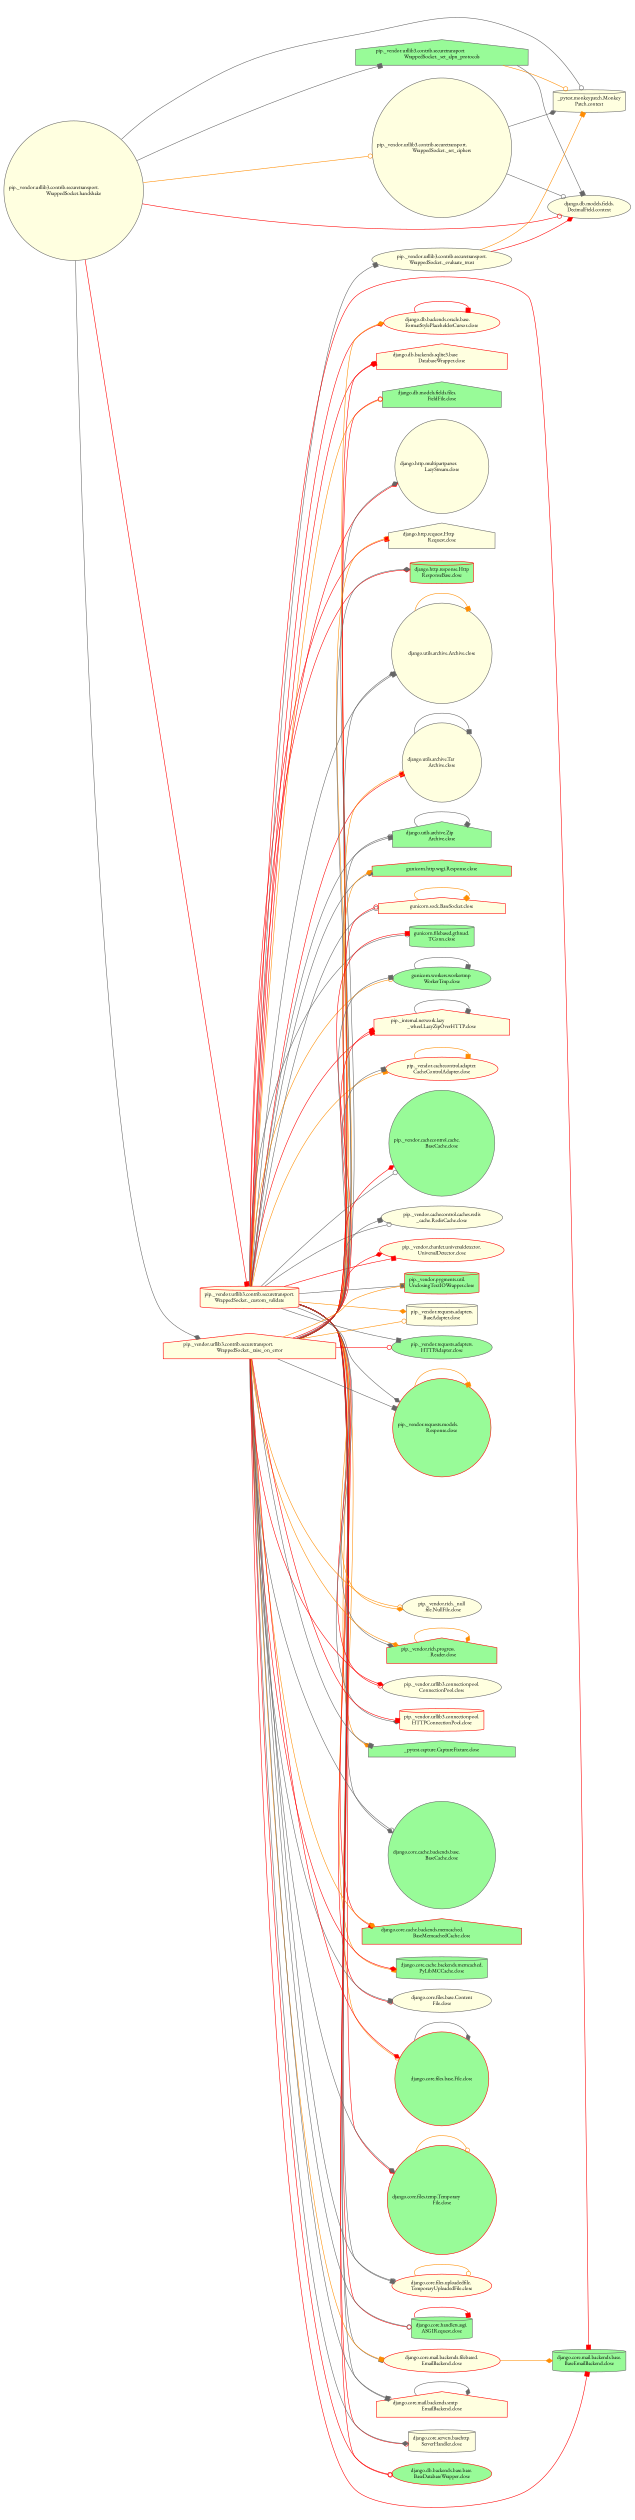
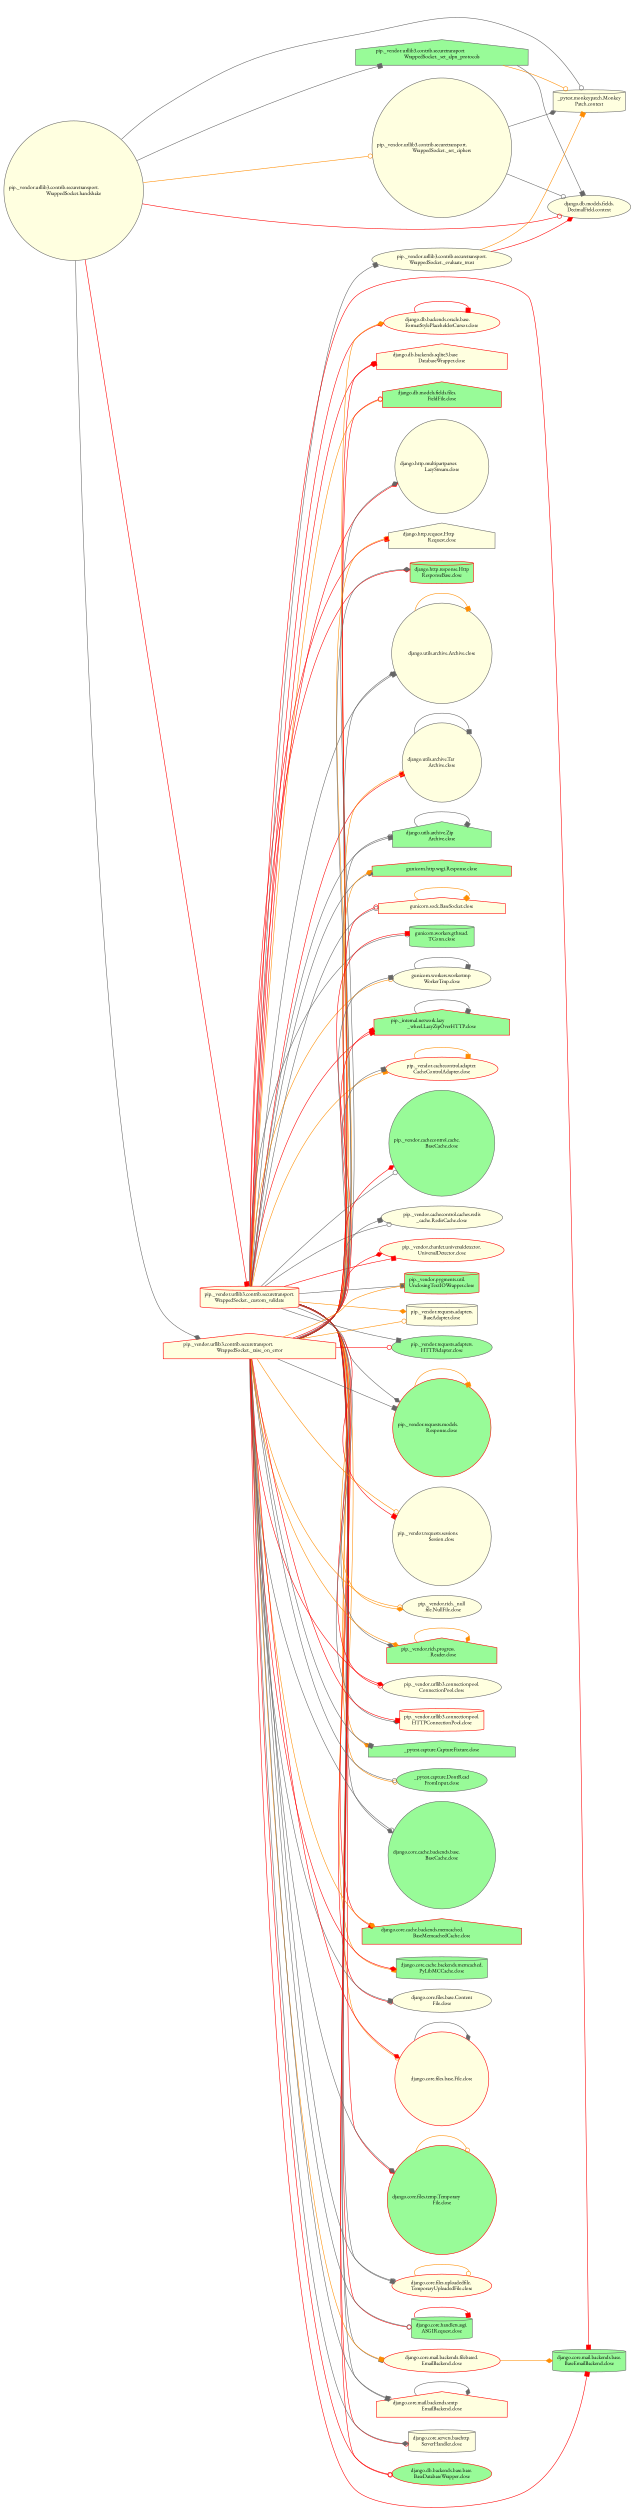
  digraph {
    fontname="EB Garamond"
    rankdir=LR
    node [color=grey40 fillcolor=lightyellow fontname="EB Garamond" fontsize=10 shape=ellipse style=filled]
    edge [arrowhead=box color=gray40 fontname="EB Garamond" fontsize=10 labelfontname=Helvetica labelfontsize=10 style=solid]
    n1 [color=gray40 fontcolor=black height=0.2 label="pip._vendor.urllib3.contrib.securetransport.\lWrappedSocket.handshake" shape=circle width=0.4]
    n2 [color=red height=0.2 label="pip._vendor.urllib3.contrib.securetransport.\lWrappedSocket._custom_validate" shape=cylinder width=0.4]
    n3 [height=0.2 label="_pytest.monkeypatch.Monkey\lPatch.context" shape=cylinder width=0.4]
    n4 [height=0.2 label="django.db.models.fields.\lDecimalField.context" width=0.4]
    n5 [color=red height=0.2 label="pip._vendor.urllib3.contrib.securetransport.\lWrappedSocket._raise_on_error" shape=house width=0.4]
    n6 [fillcolor=palegreen height=0.2 label="pip._vendor.urllib3.contrib.securetransport.\lWrappedSocket._set_alpn_protocols" shape=house width=0.4]
    n7 [height=0.2 label="pip._vendor.urllib3.contrib.securetransport.\lWrappedSocket._set_ciphers" shape=circle width=0.4]
    n8 [height=0.2 label="pip._vendor.urllib3.contrib.securetransport.\lWrappedSocket._evaluate_trust" width=0.4]
    n9 [fillcolor=palegreen height=0.2 label="_pytest.capture.CaptureFixture.close" shape=house width=0.4]
+   n10 [fillcolor=palegreen height=0.2 label="_pytest.capture.DontRead\lFromInput.close" width=0.4]
    n11 [fillcolor=palegreen height=0.2 label="django.core.cache.backends.base.\lBaseCache.close" shape=circle width=0.4]
    n12 [color=red fillcolor=palegreen height=0.2 label="django.core.cache.backends.memcached.\lBaseMemcachedCache.close" shape=house width=0.4]
    n13 [fillcolor=palegreen height=0.2 label="django.core.cache.backends.memcached.\lPyLibMCCache.close" shape=cylinder width=0.4]
    n14 [height=0.2 label="django.core.files.base.Content\lFile.close" width=0.4]
-   n15 [color=red fillcolor=palegreen height=0.2 label="django.core.files.base.File.close" shape=circle width=0.4]
+   n15 [color=red height=0.2 label="django.core.files.base.File.close" shape=circle width=0.4]
    n16 [color=red fillcolor=palegreen height=0.2 label="django.core.files.temp.Temporary\lFile.close" shape=circle width=0.4]
    n17 [color=red height=0.2 label="django.core.files.uploadedfile.\lTemporaryUploadedFile.close" width=0.4]
    n18 [fillcolor=palegreen height=0.2 label="django.core.handlers.asgi.\lASGIRequest.close" shape=cylinder width=0.4]
    n19 [fillcolor=palegreen height=0.2 label="django.core.mail.backends.base.\lBaseEmailBackend.close" shape=cylinder width=0.4]
    n20 [color=red height=0.2 label="django.core.mail.backends.filebased.\lEmailBackend.close" width=0.4]
    n21 [color=red height=0.2 label="django.core.mail.backends.smtp.\lEmailBackend.close" shape=house width=0.4]
    n22 [height=0.2 label="django.core.servers.basehttp.\lServerHandler.close" shape=cylinder width=0.4]
    n23 [color=red fillcolor=palegreen height=0.2 label="django.db.backends.base.base.\lBaseDatabaseWrapper.close" width=0.4]
    n24 [color=red height=0.2 label="django.db.backends.oracle.base.\lFormatStylePlaceholderCursor.close" width=0.4]
    n25 [color=red height=0.2 label="django.db.backends.sqlite3.base.\lDatabaseWrapper.close" shape=house width=0.4]
-   n26 [fillcolor=palegreen height=0.2 label="django.db.models.fields.files.\lFieldFile.close" shape=house width=0.4]
+   n26 [color=red fillcolor=palegreen height=0.2 label="django.db.models.fields.files.\lFieldFile.close" shape=house width=0.4]
    n27 [height=0.2 label="django.http.multipartparser.\lLazyStream.close" shape=circle width=0.4]
    n28 [height=0.2 label="django.http.request.Http\lRequest.close" shape=house width=0.4]
    n29 [color=red fillcolor=palegreen height=0.2 label="django.http.response.Http\lResponseBase.close" shape=cylinder width=0.4]
    n30 [height=0.2 label="django.utils.archive.Archive.close" shape=circle width=0.4]
    n31 [height=0.2 label="django.utils.archive.Tar\lArchive.close" shape=circle width=0.4]
    n32 [fillcolor=palegreen height=0.2 label="django.utils.archive.Zip\lArchive.close" shape=house width=0.4]
    n33 [color=red fillcolor=palegreen height=0.2 label="gunicorn.http.wsgi.Response.close" shape=house width=0.4]
    n34 [color=red height=0.2 label="gunicorn.sock.BaseSocket.close" shape=house width=0.4]
-   n35 [fillcolor=palegreen height=0.2 label="gunicorn.filebased.gthread.\lTConn.close" shape=cylinder width=0.4]
-   n36 [fillcolor=palegreen height=0.2 label="gunicorn.workers.workertmp.\lWorkerTmp.close" width=0.4]
-   n37 [color=red height=0.2 label="pip._internal.network.lazy\l_wheel.LazyZipOverHTTP.close" shape=house width=0.4]
+   n35 [fillcolor=palegreen height=0.2 label="gunicorn.workers.gthread.\lTConn.close" shape=cylinder width=0.4]
+   n36 [height=0.2 label="gunicorn.workers.workertmp.\lWorkerTmp.close" width=0.4]
+   n37 [color=red fillcolor=palegreen height=0.2 label="pip._internal.network.lazy\l_wheel.LazyZipOverHTTP.close" shape=house width=0.4]
    n38 [color=red height=0.2 label="pip._vendor.cachecontrol.adapter.\lCacheControlAdapter.close" width=0.4]
    n39 [fillcolor=palegreen height=0.2 label="pip._vendor.cachecontrol.cache.\lBaseCache.close" shape=circle width=0.4]
    n40 [height=0.2 label="pip._vendor.cachecontrol.caches.redis\l_cache.RedisCache.close" width=0.4]
    n41 [color=red height=0.2 label="pip._vendor.chardet.universaldetector.\lUniversalDetector.close" width=0.4]
    n42 [color=red fillcolor=palegreen height=0.2 label="pip._vendor.pygments.util.\lUnclosingTextIOWrapper.close" shape=cylinder width=0.4]
    n43 [height=0.2 label="pip._vendor.requests.adapters.\lBaseAdapter.close" shape=cylinder width=0.4]
    n44 [fillcolor=palegreen height=0.2 label="pip._vendor.requests.adapters.\lHTTPAdapter.close" width=0.4]
    n45 [color=red fillcolor=palegreen height=0.2 label="pip._vendor.requests.models.\lResponse.close" shape=circle width=0.4]
+   n46 [height=0.2 label="pip._vendor.requests.sessions.\lSession.close" shape=circle width=0.4]
    n47 [height=0.2 label="pip._vendor.rich._null\l_file.NullFile.close" width=0.4]
    n48 [color=red fillcolor=palegreen height=0.2 label="pip._vendor.rich.progress.\l_Reader.close" shape=house width=0.4]
    n49 [height=0.2 label="pip._vendor.urllib3.connectionpool.\lConnectionPool.close" width=0.4]
    n50 [color=red height=0.2 label="pip._vendor.urllib3.connectionpool.\lHTTPConnectionPool.close" shape=cylinder width=0.4]
    n1 -> n2 [color=red]
    n1 -> n3 [arrowhead=odot]
    n1 -> n4 [arrowhead=odot color=red]
    n1 -> n5 [arrowhead=diamond]
    n1 -> n6
    n1 -> n7 [arrowhead=odot color=darkorange]
    n2 -> n8
    n2 -> n9 [arrowhead=diamond color=darkorange]
+   n2 -> n10 [arrowhead=odot color=darkorange]
    n2 -> n11 [arrowhead=diamond]
    n2 -> n12 [color=red]
    n2 -> n13 [color=darkorange]
    n2 -> n14 [arrowhead=odot color=red]
    n2 -> n15 [arrowhead=odot color=darkorange]
    n2 -> n16 [arrowhead=diamond color=red]
    n2 -> n17
    n2 -> n18 [arrowhead=odot color=red]
    n2 -> n19 [color=red]
    n2 -> n20
    n2 -> n21
    n2 -> n22 [arrowhead=odot color=red]
    n2 -> n23 [arrowhead=odot color=red]
    n2 -> n24 [arrowhead=diamond color=red]
    n2 -> n25 [color=red]
    n2 -> n26 [arrowhead=odot color=darkorange]
    n2 -> n27 [arrowhead=diamond color=red]
    n2 -> n28 [color=red]
    n2 -> n29 [arrowhead=diamond color=red]
    n2 -> n30
    n2 -> n31 [color=red]
    n2 -> n32
    n2 -> n33
    n2 -> n34 [arrowhead=odot]
    n2 -> n35 [arrowhead=odot]
    n2 -> n36 [arrowhead=odot color=darkorange]
    n2 -> n37 [color=red]
    n2 -> n38 [color=darkorange]
    n2 -> n39 [arrowhead=odot]
    n2 -> n40 [arrowhead=odot]
    n2 -> n41 [color=red]
    n2 -> n42
    n2 -> n43 [arrowhead=diamond color=darkorange]
    n2 -> n44
    n2 -> n45 [arrowhead=diamond]
+   n2 -> n46 [color=red]
    n2 -> n47 [arrowhead=diamond color=darkorange]
    n2 -> n48 [arrowhead=diamond]
    n2 -> n49 [arrowhead=odot color=red]
    n2 -> n50 [arrowhead=diamond]
    n5 -> n9
+   n5 -> n10 [arrowhead=odot]
    n5 -> n11 [arrowhead=odot]
    n5 -> n12 [arrowhead=diamond color=darkorange]
    n5 -> n13 [arrowhead=diamond color=red]
    n5 -> n14
    n5 -> n15 [arrowhead=diamond color=red]
    n5 -> n16 [arrowhead=diamond]
    n5 -> n17 [arrowhead=odot]
    n5 -> n18 [arrowhead=odot]
    n5 -> n19 [color=red]
    n5 -> n20 [color=darkorange]
    n5 -> n21 [arrowhead=odot]
    n5 -> n22 [arrowhead=diamond]
    n5 -> n23 [arrowhead=odot color=red]
    n5 -> n24 [arrowhead=diamond color=darkorange]
    n5 -> n25 [arrowhead=diamond color=red]
    n5 -> n26 [arrowhead=odot color=red]
    n5 -> n27 [arrowhead=diamond]
    n5 -> n28 [arrowhead=odot color=darkorange]
    n5 -> n29 [arrowhead=diamond]
    n5 -> n30 [arrowhead=diamond]
    n5 -> n31 [arrowhead=odot color=darkorange]
    n5 -> n32 [arrowhead=odot]
    n5 -> n33 [arrowhead=diamond color=darkorange]
    n5 -> n34 [arrowhead=odot color=red]
    n5 -> n35 [color=red]
    n5 -> n36
    n5 -> n37 [color=red]
    n5 -> n38
    n5 -> n39 [arrowhead=diamond color=red]
    n5 -> n40
    n5 -> n41 [arrowhead=diamond color=red]
    n5 -> n42 [arrowhead=odot color=darkorange]
    n5 -> n43 [arrowhead=odot color=darkorange]
    n5 -> n44 [arrowhead=odot color=red]
    n5 -> n45
+   n5 -> n46 [arrowhead=odot color=darkorange]
    n5 -> n47 [arrowhead=odot color=darkorange]
    n5 -> n48 [arrowhead=diamond color=darkorange]
    n5 -> n49 [arrowhead=diamond color=red]
    n5 -> n50 [color=red]
    n6 -> n3 [arrowhead=odot color=darkorange]
    n6 -> n4
    n7 -> n3 [arrowhead=diamond]
    n7 -> n4 [arrowhead=odot]
    n8 -> n3 [color=darkorange]
    n8 -> n4 [arrowhead=diamond color=red]
    n15 -> n15 [arrowhead=diamond]
    n16 -> n16 [arrowhead=odot color=darkorange]
    n17 -> n17 [arrowhead=odot color=darkorange]
    n18 -> n18 [color=red]
    n20 -> n19 [arrowhead=diamond color=darkorange]
    n21 -> n21 [arrowhead=diamond]
    n24 -> n24 [color=red]
    n30 -> n30 [color=darkorange]
    n31 -> n31
    n32 -> n32
    n34 -> n34 [color=darkorange]
    n36 -> n36
    n37 -> n37
    n38 -> n38 [color=darkorange]
    n45 -> n45 [color=darkorange]
    n48 -> n48 [arrowhead=diamond color=darkorange]
  }
